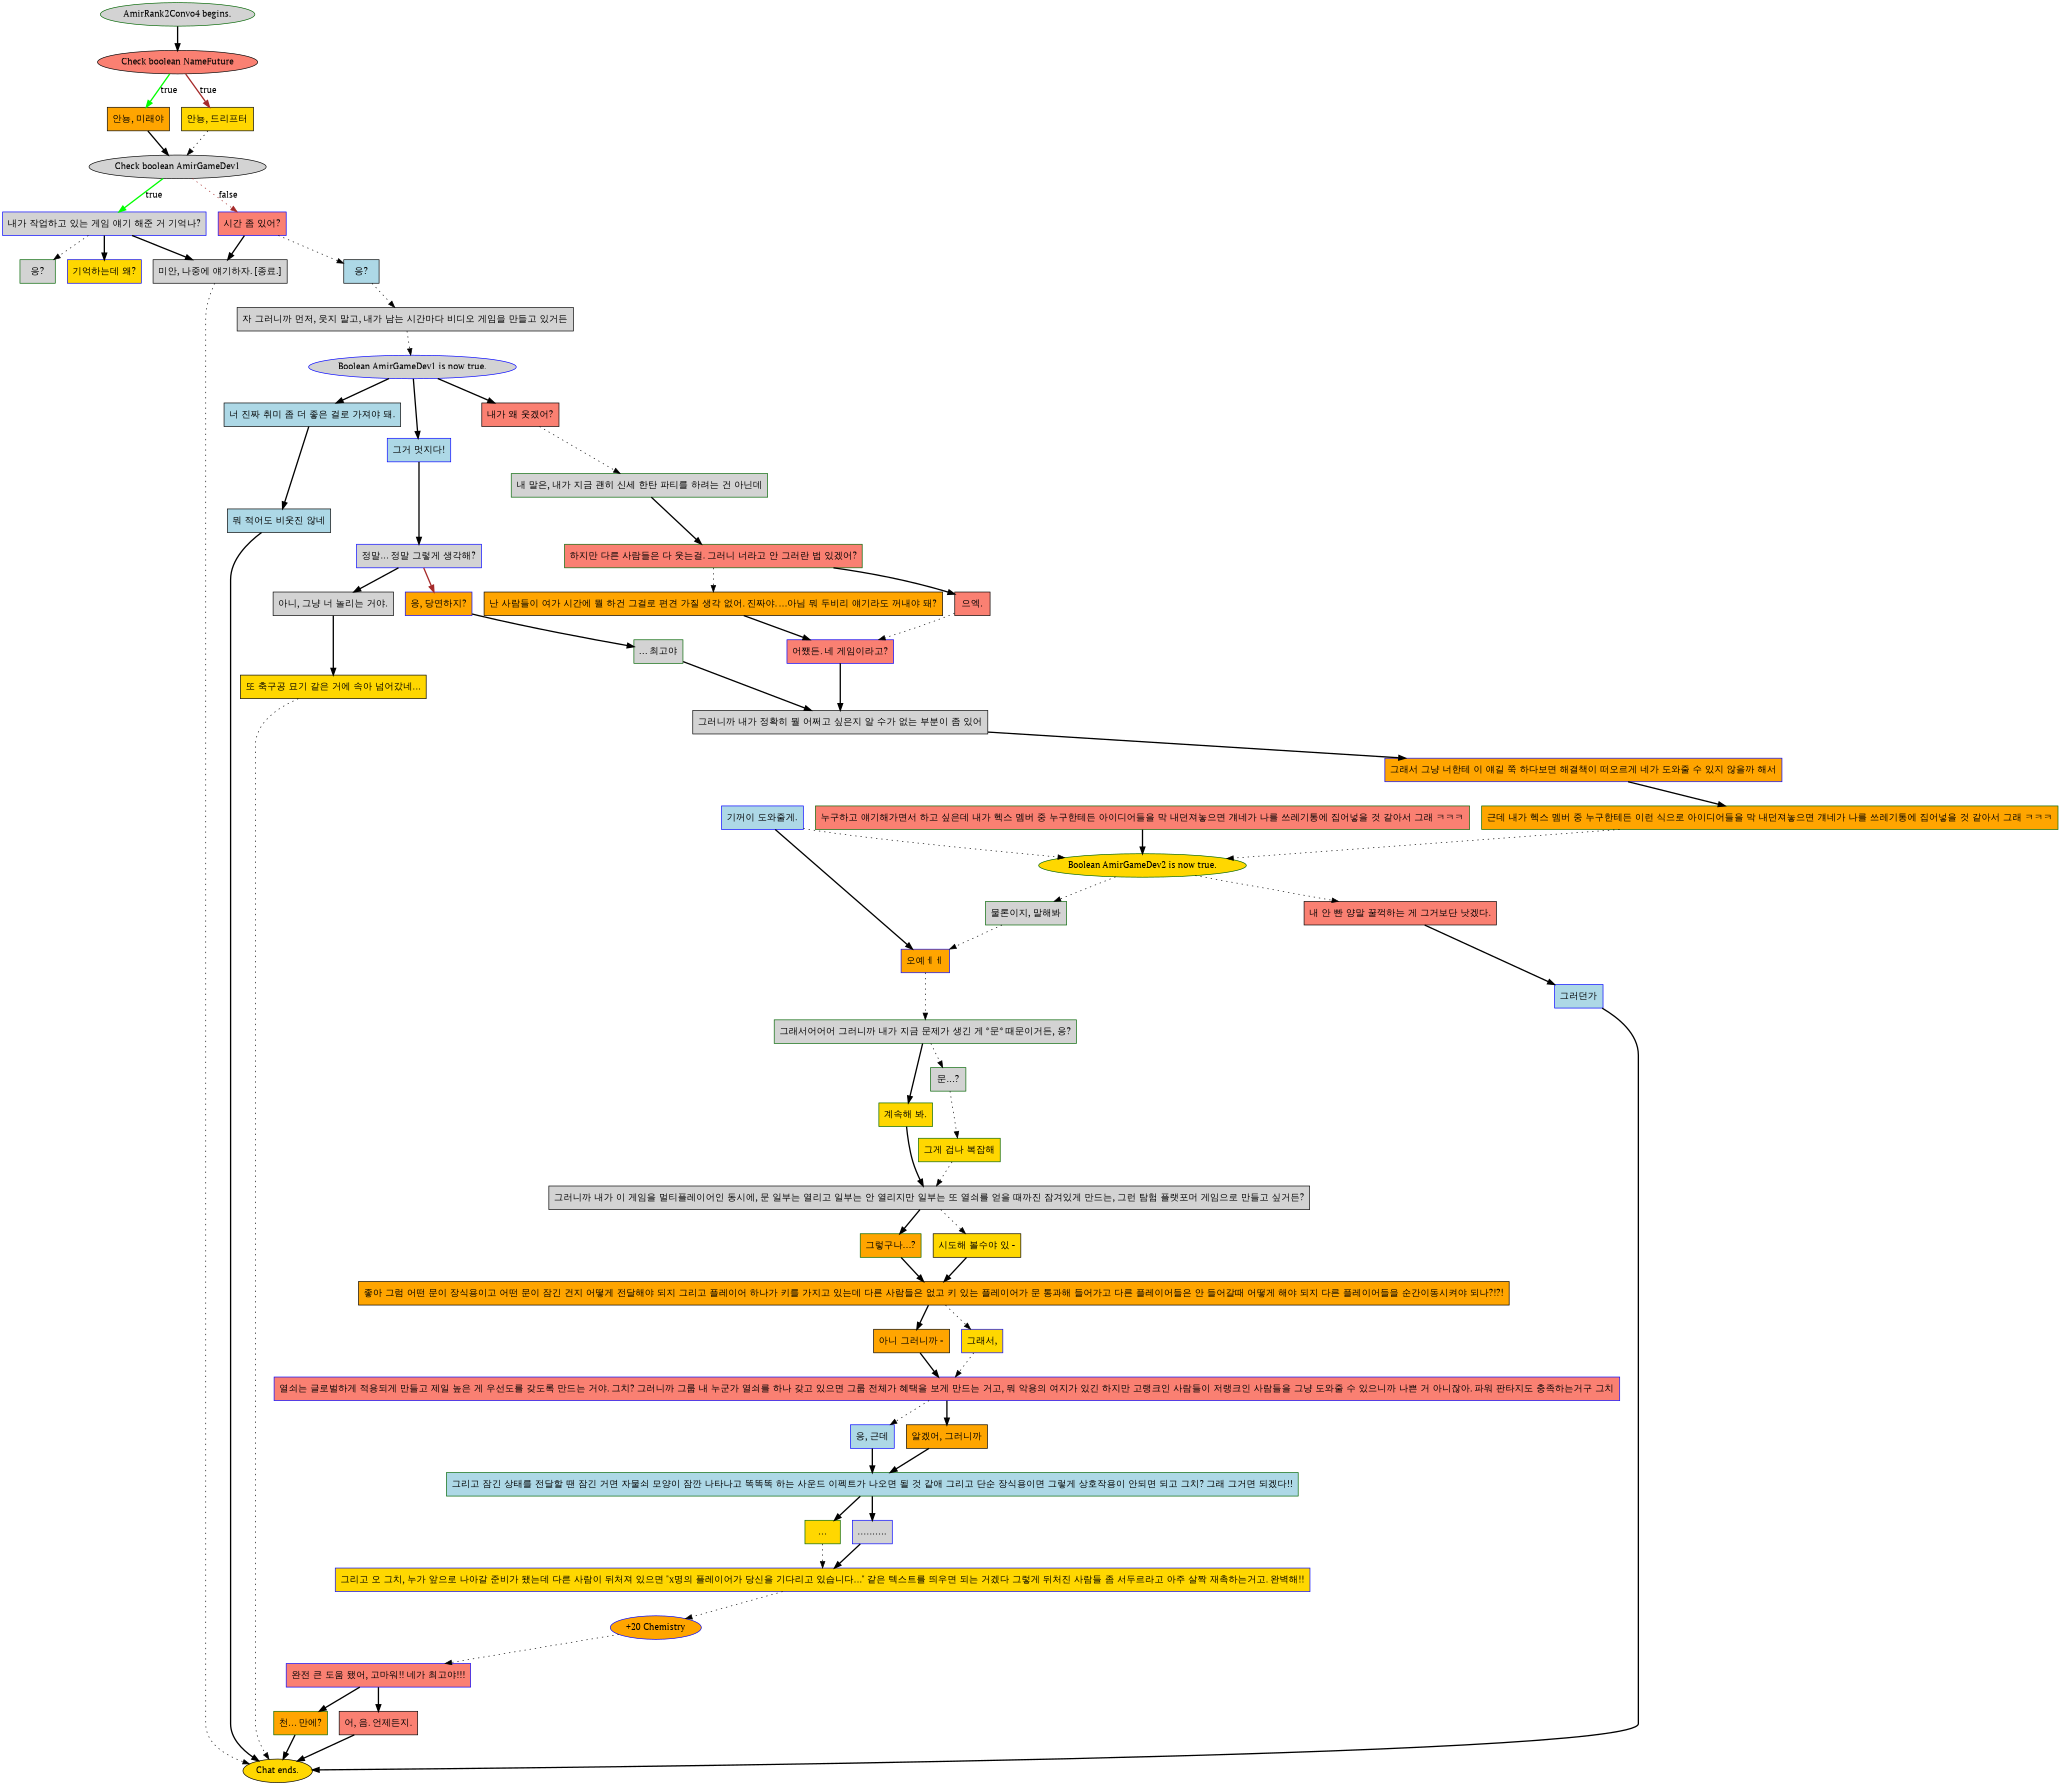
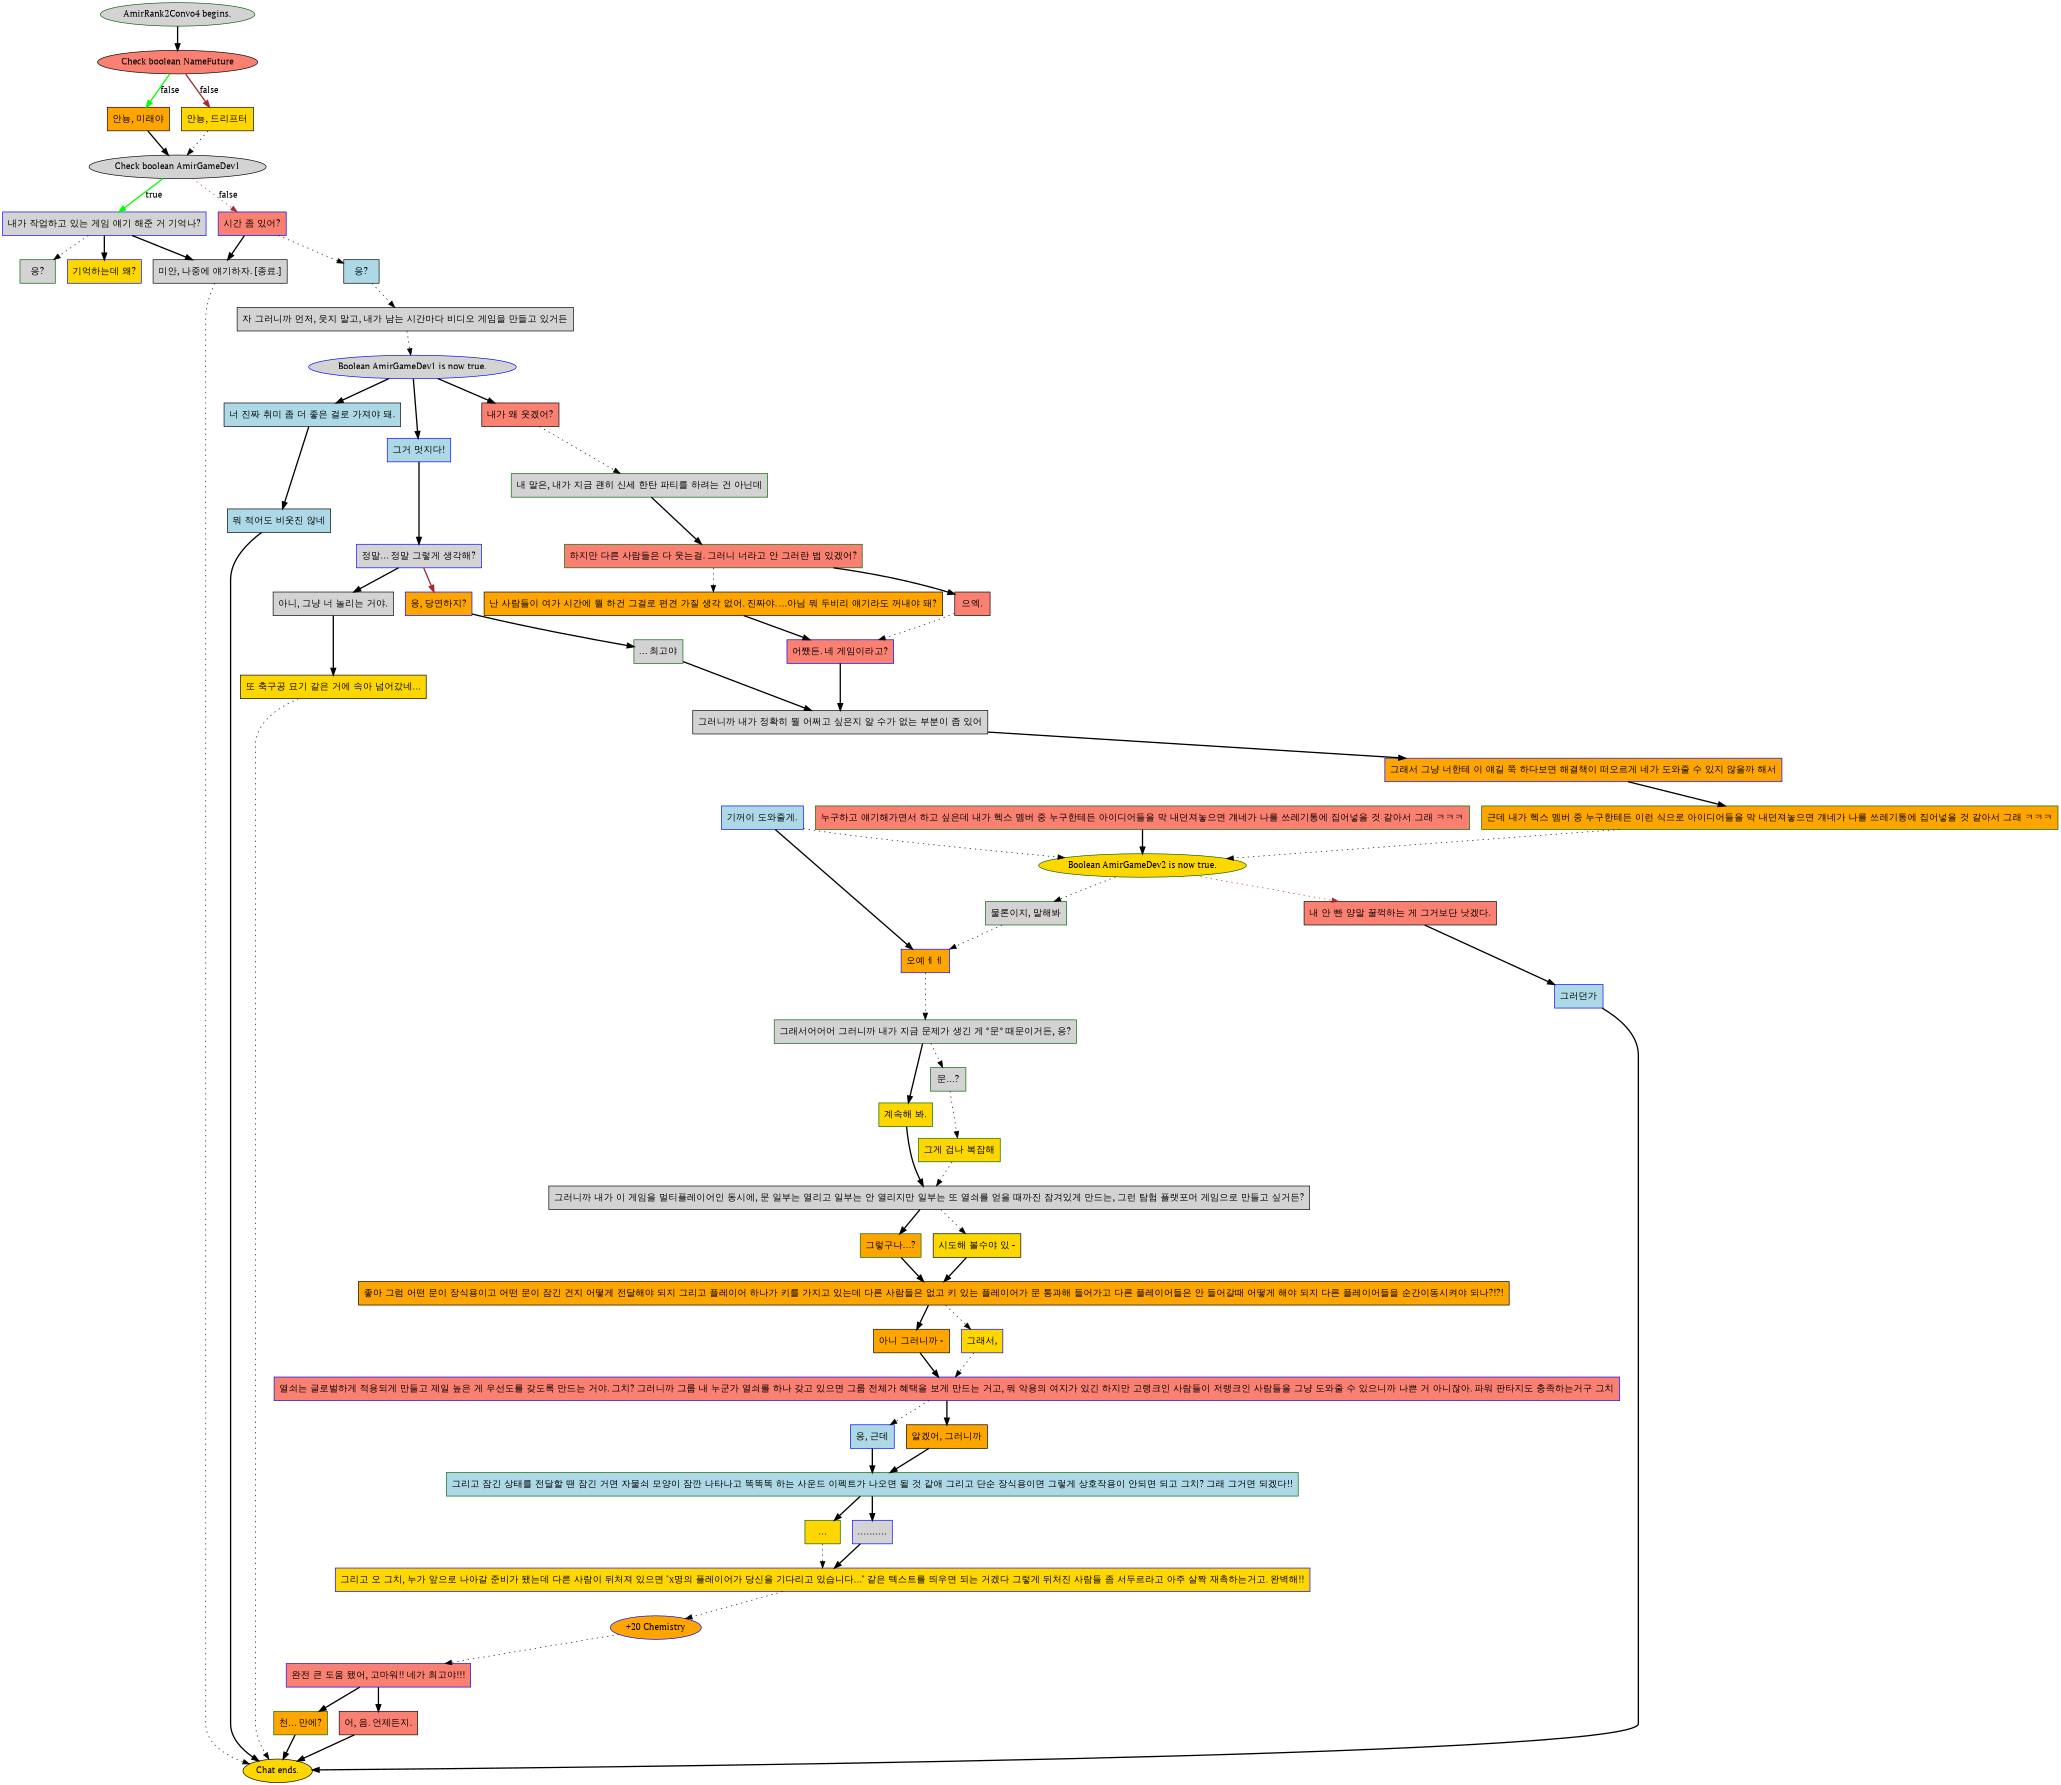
  digraph {
    fontname="PT Serif"
    node [color=black fillcolor=lightgrey fontname="PT Serif" style=filled shape=box]
    edge [fontname="PT Serif" style=bold]
    "AmirRank2Convo4 begins." [color=darkgreen shape=""]
    n2 [fillcolor=salmon label="Check boolean NameFuture" shape=""]
    n3 [fillcolor=orange label="안뇽, 미래야"]
    n4 [fillcolor=gold label="안뇽, 드리프터"]
    n5 [label="Check boolean AmirGameDev1" shape=""]
    n6 [color=blue label="내가 작업하고 있는 게임 얘기 해준 거 기억나?"]
    n7 [color=blue fillcolor=salmon label="시간 좀 있어?"]
    n8 [color=darkgreen label="응?"]
    n9 [color=blue fillcolor=gold label="기억하는데 왜?"]
    n10 [label="미안, 나중에 얘기하자. [종료.]"]
    n11 [fillcolor=lightblue label="응?"]
    "Chat ends." [fillcolor=gold shape=""]
    n13 [label="자 그러니까 먼저, 웃지 말고, 내가 남는 시간마다 비디오 게임을 만들고 있거든"]
    n14 [color=blue label="Boolean AmirGameDev1 is now true." shape=""]
    n15 [color=darkgreen fillcolor=salmon label="누구하고 얘기해가면서 하고 싶은데 내가 헥스 멤버 중 누구한테든 아이디어들을 막 내던져놓으면 걔네가 나를 쓰레기통에 집어넣을 것 같아서 그래 ㅋㅋㅋ"]
    n16 [color=darkgreen fillcolor=gold label="Boolean AmirGameDev2 is now true." shape=""]
    n17 [color=blue fillcolor=lightblue label="그거 멋지다!"]
    n18 [fillcolor=salmon label="내가 왜 웃겠어?"]
    n19 [fillcolor=lightblue label="너 진짜 취미 좀 더 좋은 걸로 가져야 돼."]
    n20 [color=darkgreen label="물론이지, 말해봐"]
    n21 [fillcolor=salmon label="내 안 빤 양말 꿀꺽하는 게 그거보단 낫겠다."]
    n22 [color=blue label="정말... 정말 그렇게 생각해?"]
    n23 [color=darkgreen label="내 말은, 내가 지금 괜히 신세 한탄 파티를 하려는 건 아닌데"]
    n24 [fillcolor=lightblue label="뭐 적어도 비웃진 않네"]
    n25 [color=blue fillcolor=lightblue label="기꺼이 도와줄게."]
    n26 [color=blue fillcolor=orange label="오예ㅔㅔ"]
    n27 [color=blue fillcolor=lightblue label="그러던가"]
    n28 [color=blue fillcolor=orange label="응, 당연하지?"]
    n29 [label="아니, 그냥 너 놀리는 거야."]
    n30 [color=darkgreen fillcolor=salmon label="하지만 다른 사람들은 다 웃는걸. 그러니 너라고 안 그러란 법 있겠어?"]
    n31 [color=darkgreen label="그래서어어어 그러니까 내가 지금 문제가 생긴 게 *문* 때문이거든, 응?"]
    n32 [color=darkgreen label="... 최고야"]
    n33 [fillcolor=gold label="또 축구공 묘기 같은 거에 속아 넘어갔네..."]
    n34 [fillcolor=orange label="난 사람들이 여가 시간에 뭘 하건 그걸로 편견 가질 생각 없어. 진짜야. ...아님 뭐 두비리 얘기라도 꺼내야 돼?"]
    n35 [fillcolor=salmon label="으엑."]
    n36 [color=darkgreen fillcolor=gold label="계속해 봐."]
    n37 [color=darkgreen label="문...?"]
    n38 [label="그러니까 내가 정확히 뭘 어쩌고 싶은지 알 수가 없는 부분이 좀 있어"]
    n39 [color=blue fillcolor=salmon label="어쨌든. 네 게임이라고?"]
    n40 [label="그러니까 내가 이 게임을 멀티플레이어인 동시에, 문 일부는 열리고 일부는 안 열리지만 일부는 또 열쇠를 얻을 때까진 잠겨있게 만드는, 그런 탐험 플랫포머 게임으로 만들고 싶거든?"]
    n41 [color=darkgreen fillcolor=gold label="그게 겁나 복잡해"]
    n42 [color=blue fillcolor=orange label="그래서 그냥 너한테 이 얘길 쭉 하다보면 해결책이 떠오르게 네가 도와줄 수 있지 않을까 해서"]
    n43 [color=darkgreen fillcolor=orange label="그렇구나...?"]
    n44 [fillcolor=gold label="시도해 볼수야 있 -"]
    n45 [color=darkgreen fillcolor=orange label="근데 내가 헥스 멤버 중 누구한테든 이런 식으로 아이디어들을 막 내던져놓으면 걔네가 나를 쓰레기통에 집어넣을 것 같아서 그래 ㅋㅋㅋ"]
    n46 [fillcolor=orange label="좋아 그럼 어떤 문이 장식용이고 어떤 문이 잠긴 건지 어떻게 전달해야 되지 그리고 플레이어 하나가 키를 가지고 있는데 다른 사람들은 없고 키 있는 플레이어가 문 통과해 들어가고 다른 플레이어들은 안 들어갈때 어떻게 해야 되지 다른 플레이어들을 순간이동시켜야 되나?!?!"]
    n47 [fillcolor=orange label="아니 그러니까 -"]
    n48 [color=blue fillcolor=gold label="그래서,"]
    n49 [color=blue fillcolor=salmon label="열쇠는 글로벌하게 적용되게 만들고 제일 높은 게 우선도를 갖도록 만드는 거야. 그치? 그러니까 그룹 내 누군가 열쇠를 하나 갖고 있으면 그룹 전체가 혜택을 보게 만드는 거고, 뭐 악용의 여지가 있긴 하지만 고랭크인 사람들이 저랭크인 사람들을 그냥 도와줄 수 있으니까 나쁜 거 아니잖아. 파워 판타지도 충족하는거구 그치"]
    n50 [color=blue fillcolor=lightblue label="응, 근데"]
    n51 [fillcolor=orange label="알겠어, 그러니까"]
    n52 [color=darkgreen fillcolor=lightblue label="그리고 잠긴 상태를 전달할 땐 잠긴 거면 자물쇠 모양이 잠깐 나타나고 똑똑똑 하는 사운드 이펙트가 나오면 될 것 같애 그리고 단순 장식용이면 그렇게 상호작용이 안되면 되고 그치? 그래 그거면 되겠다!!"]
    n53 [color=darkgreen fillcolor=gold label="..."]
    n54 [color=blue label=".........."]
    n55 [color=blue fillcolor=gold label="그리고 오 그치, 누가 앞으로 나아갈 준비가 됐는데 다른 사람이 뒤처져 있으면 \"x명의 플레이어가 당신을 기다리고 있습니다...\" 같은 텍스트를 띄우면 되는 거겠다 그렇게 뒤처진 사람들 좀 서두르라고 아주 살짝 재촉하는거고. 완벽해!!"]
    n56 [color=blue fillcolor=orange label="+20 Chemistry" shape=""]
    n57 [color=blue fillcolor=salmon label="완전 큰 도움 됐어, 고마워!! 네가 최고야!!!"]
    n58 [color=darkgreen fillcolor=orange label="천... 만에?"]
    n59 [fillcolor=salmon label="어, 음. 언제든지."]
    "AmirRank2Convo4 begins." -> n2
-   n2 -> n3 [color=green label=true]
-   n2 -> n4 [color=brown label=true]
+   n2 -> n3 [color=green label=false]
+   n2 -> n4 [color=brown label=false]
    n3 -> n5
    n4 -> n5 [style=dotted]
    n5 -> n6 [color=green label=true]
    n5 -> n7 [color=brown label=false style=dotted]
    n6 -> n8 [style=dotted]
    n6 -> n9
    n6 -> n10
    n7 -> n10
    n7 -> n11 [style=dotted]
    n10 -> "Chat ends." [style=dotted]
    n11 -> n13 [style=dotted]
    n13 -> n14 [style=dotted]
    n14 -> n17
    n14 -> n18
    n14 -> n19
    n15 -> n16
    n16 -> n20 [style=dotted]
-   n16 -> n21 [style=dotted]
+   n16 -> n21 [style=dotted color=brown]
    n17 -> n22
    n18 -> n23 [style=dotted]
    n19 -> n24
    n20 -> n26 [style=dotted]
    n21 -> n27
    n22 -> n28 [color=brown]
    n22 -> n29
    n23 -> n30
    n24 -> "Chat ends."
    n25 -> n16 [style=dotted]
    n25 -> n26
    n26 -> n31 [style=dotted]
    n27 -> "Chat ends."
    n28 -> n32
    n29 -> n33
    n30 -> n34 [style=dotted]
    n30 -> n35
    n31 -> n36
    n31 -> n37 [style=dotted]
    n32 -> n38
    n33 -> "Chat ends." [style=dotted]
    n34 -> n39
    n35 -> n39 [style=dotted]
    n36 -> n40
    n37 -> n41 [style=dotted]
    n38 -> n42
    n39 -> n38
    n40 -> n43
    n40 -> n44 [style=dotted]
    n41 -> n40 [style=dotted]
    n42 -> n45
    n43 -> n46
    n44 -> n46
    n45 -> n16 [style=dotted]
    n46 -> n47
    n46 -> n48 [style=dotted]
    n47 -> n49
    n48 -> n49 [style=dotted]
    n49 -> n50 [style=dotted]
    n49 -> n51
    n50 -> n52
    n51 -> n52
    n52 -> n53
    n52 -> n54
    n53 -> n55 [style=dotted]
    n54 -> n55
    n55 -> n56 [style=dotted]
    n56 -> n57 [style=dotted]
    n57 -> n58
    n57 -> n59
    n58 -> "Chat ends."
    n59 -> "Chat ends."
  }
